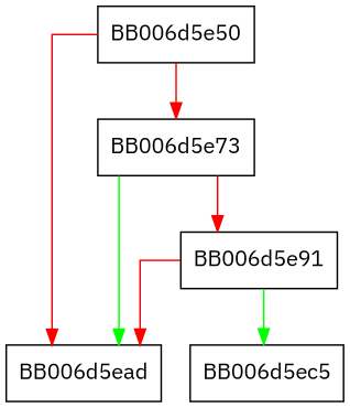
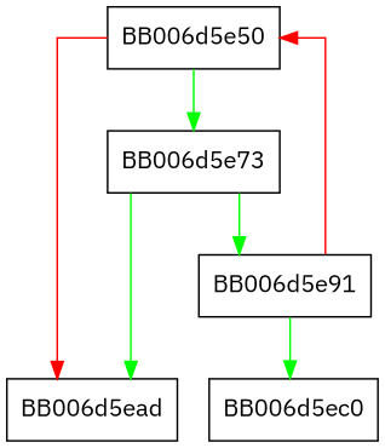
  digraph {
    fontname="IBM Plex Sans"
    splines=ortho
    node [fontname="IBM Plex Sans" shape=box]
    edge [color=red fontname="IBM Plex Sans"]
    BB006d5e50
    BB006d5ead
    BB006d5e73
    BB006d5e91
-   BB006d5ec0 [label=BB006d5ec5]
+   BB006d5ec0
    BB006d5e50 -> BB006d5ead
-   BB006d5e50 -> BB006d5e73
+   BB006d5e50 -> BB006d5e73 [color=green]
    BB006d5e73 -> BB006d5ead [color=green]
-   BB006d5e73 -> BB006d5e91
-   BB006d5e91 -> BB006d5ead
+   BB006d5e73 -> BB006d5e91 [color=green]
+   BB006d5e91 -> BB006d5e50
    BB006d5e91 -> BB006d5ec0 [color=green]
  }
